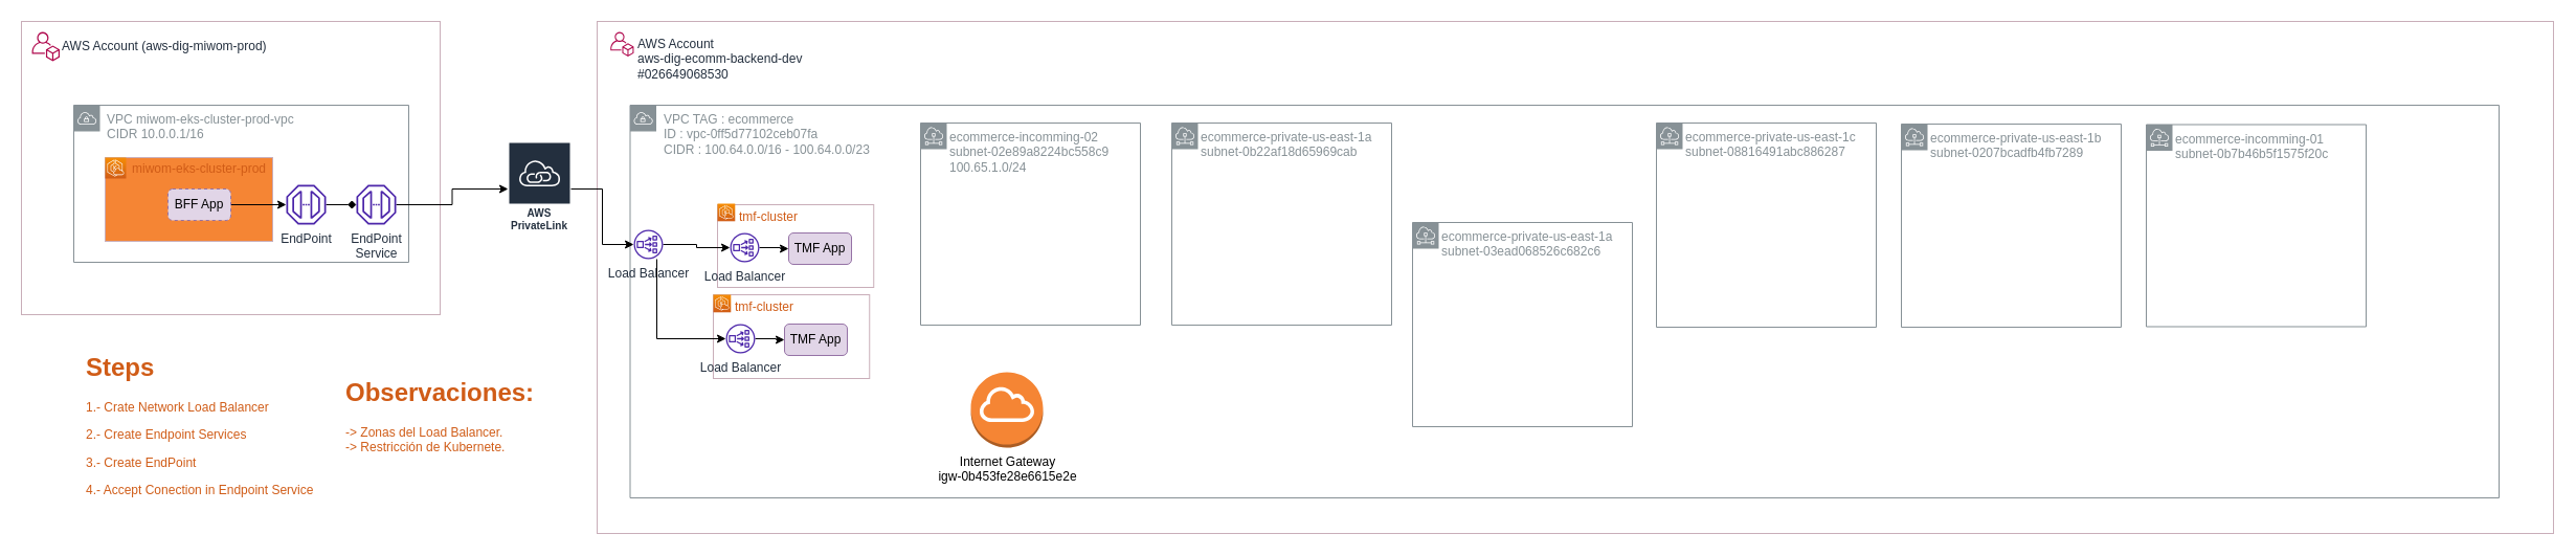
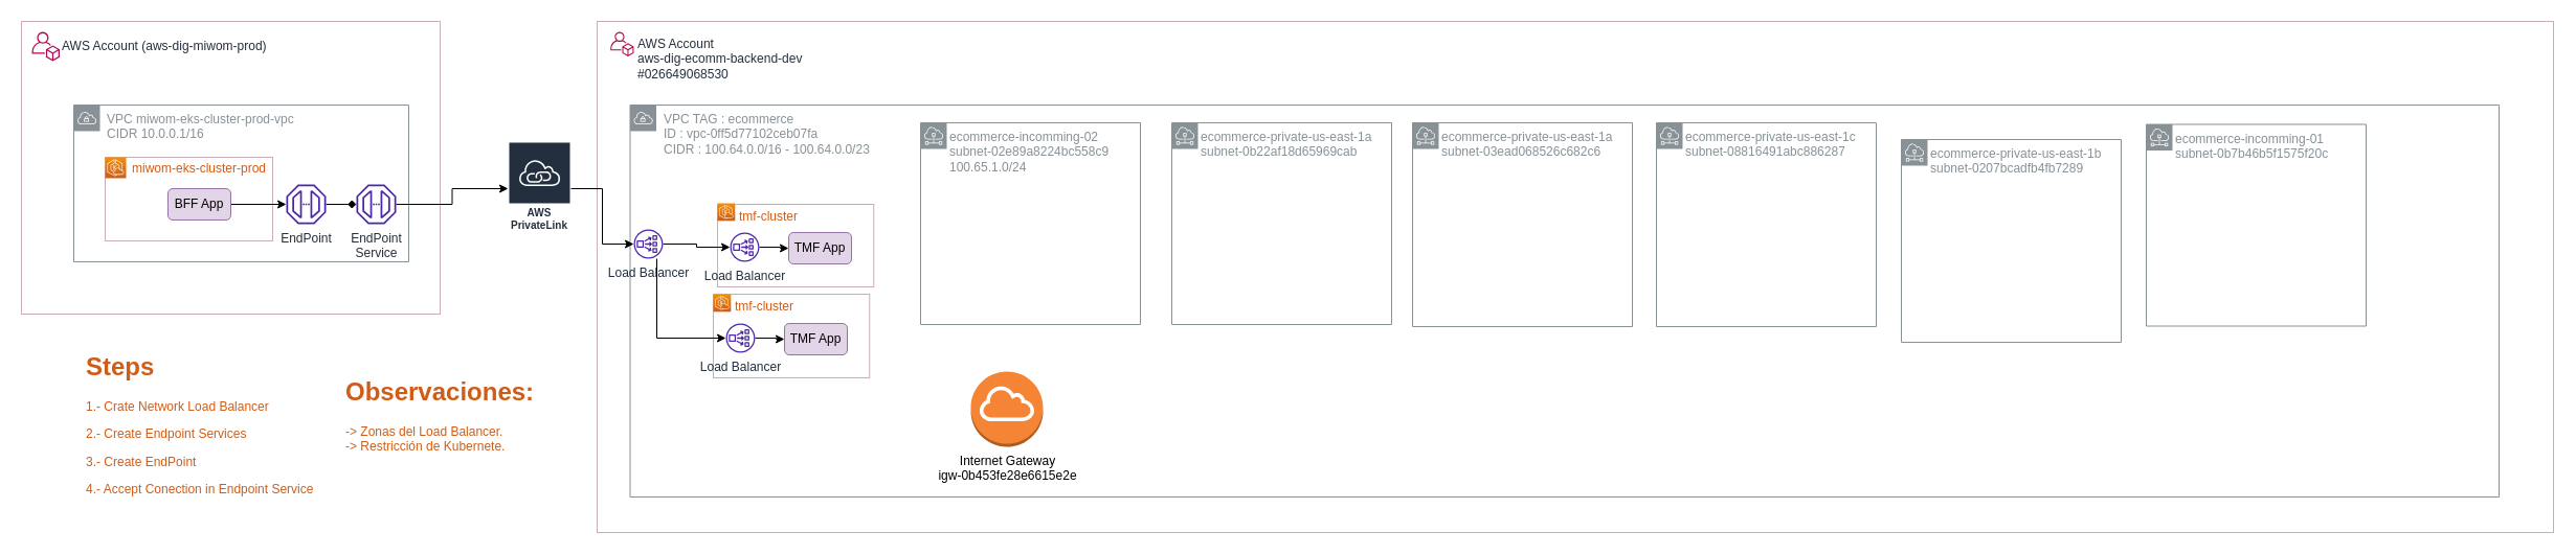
  <mxCell id="0" />
  <mxCell id="1" parent="0" />
  <mxCell id="2" value="" style="rounded=0;whiteSpace=wrap;html=1;strokeColor=#C9AEB9;" parent="1" vertex="1"><mxGeometry x="20" y="20" width="400" height="280" as="geometry" /></mxCell>
  <mxCell id="3" value="AWS Account (aws-dig-miwom-prod)" style="sketch=0;outlineConnect=0;fontColor=#232F3E;gradientColor=none;fillColor=#B0084D;strokeColor=none;dashed=0;verticalLabelPosition=middle;verticalAlign=middle;align=left;html=1;fontSize=12;fontStyle=0;aspect=fixed;pointerEvents=1;shape=mxgraph.aws4.organizations_account;labelPosition=right;" parent="1" vertex="1"><mxGeometry x="30" y="30" width="26.56" height="28" as="geometry" /></mxCell>
  <mxCell id="4" value="VPC&amp;nbsp;miwom-eks-cluster-prod-vpc &lt;br&gt;CIDR 10.0.0.1/16" style="sketch=0;outlineConnect=0;gradientColor=none;html=1;whiteSpace=wrap;fontSize=12;fontStyle=0;shape=mxgraph.aws4.group;grIcon=mxgraph.aws4.group_vpc;strokeColor=#879196;fillColor=none;verticalAlign=top;align=left;spacingLeft=30;fontColor=#879196;dashed=0;" parent="1" vertex="1"><mxGeometry x="70" y="100" width="320" height="150" as="geometry" /></mxCell>
- <mxCell id="5" value="miwom-eks-cluster-prod" style="rounded=0;whiteSpace=wrap;html=1;strokeColor=#C9AEB9;align=left;verticalAlign=top;spacing=-1;spacingLeft=27;fontColor=#D05C17;fillColor=#f58534;" parent="1" vertex="1"><mxGeometry x="100" y="150" width="160" height="80" as="geometry" /></mxCell>
+ <mxCell id="5" value="miwom-eks-cluster-prod" style="rounded=0;whiteSpace=wrap;html=1;strokeColor=#C9AEB9;align=left;verticalAlign=top;spacing=-1;spacingLeft=27;fontColor=#D05C17;" parent="1" vertex="1"><mxGeometry x="100" y="150" width="160" height="80" as="geometry" /></mxCell>
  <mxCell id="6" value="" style="sketch=0;points=[[0,0,0],[0.25,0,0],[0.5,0,0],[0.75,0,0],[1,0,0],[0,1,0],[0.25,1,0],[0.5,1,0],[0.75,1,0],[1,1,0],[0,0.25,0],[0,0.5,0],[0,0.75,0],[1,0.25,0],[1,0.5,0],[1,0.75,0]];outlineConnect=0;fontColor=#232F3E;gradientColor=#F78E04;gradientDirection=north;fillColor=#D05C17;strokeColor=#ffffff;dashed=0;verticalLabelPosition=bottom;verticalAlign=top;align=center;html=1;fontSize=12;fontStyle=0;aspect=fixed;shape=mxgraph.aws4.resourceIcon;resIcon=mxgraph.aws4.eks_cloud;" parent="1" vertex="1"><mxGeometry x="100" y="150" width="20" height="20" as="geometry" /></mxCell>
  <mxCell id="7" style="edgeStyle=orthogonalEdgeStyle;rounded=0;orthogonalLoop=1;jettySize=auto;html=1;fontColor=#D05C17;endArrow=diamond;" parent="1" source="8" target="14" edge="1"><mxGeometry relative="1" as="geometry" /></mxCell>
  <mxCell id="8" value="EndPoint" style="sketch=0;outlineConnect=0;fontColor=#232F3E;gradientColor=none;fillColor=#4D27AA;strokeColor=none;dashed=0;verticalLabelPosition=bottom;verticalAlign=top;align=center;html=1;fontSize=12;fontStyle=0;aspect=fixed;pointerEvents=1;shape=mxgraph.aws4.endpoint;" parent="1" vertex="1"><mxGeometry x="273" y="176" width="38" height="38" as="geometry" /></mxCell>
  <mxCell id="9" value="AWS PrivateLink" style="sketch=0;outlineConnect=0;fontColor=#232F3E;gradientColor=none;strokeColor=#ffffff;fillColor=#232F3E;dashed=0;verticalLabelPosition=middle;verticalAlign=bottom;align=center;html=1;whiteSpace=wrap;fontSize=10;fontStyle=1;spacing=3;shape=mxgraph.aws4.productIcon;prIcon=mxgraph.aws4.privatelink;" parent="1" vertex="1"><mxGeometry x="485" y="135" width="60" height="90" as="geometry" /></mxCell>
  <mxCell id="10" style="edgeStyle=orthogonalEdgeStyle;rounded=0;orthogonalLoop=1;jettySize=auto;html=1;" parent="1" source="11" target="8" edge="1"><mxGeometry relative="1" as="geometry" /></mxCell>
- <mxCell id="11" value="BFF App" style="rounded=1;whiteSpace=wrap;html=1;strokeColor=#9673a6;fillColor=#e1d5e7;dashed=1;" parent="1" vertex="1"><mxGeometry x="160" y="180" width="60" height="30" as="geometry" /></mxCell>
+ <mxCell id="11" value="BFF App" style="rounded=1;whiteSpace=wrap;html=1;strokeColor=#9673a6;fillColor=#e1d5e7;" parent="1" vertex="1"><mxGeometry x="160" y="180" width="60" height="30" as="geometry" /></mxCell>
  <mxCell id="12" value="&lt;h1&gt;Steps&lt;/h1&gt;&lt;p&gt;1.- Crate Network Load Balancer&lt;/p&gt;&lt;p&gt;2.- Create Endpoint Services&lt;/p&gt;&lt;p&gt;3.- Create EndPoint&lt;/p&gt;&lt;p&gt;4.- Accept Conection in Endpoint Service&amp;nbsp;&lt;/p&gt;" style="text;html=1;strokeColor=none;fillColor=none;spacing=5;spacingTop=-20;whiteSpace=wrap;overflow=hidden;rounded=0;fontColor=#D05C17;" parent="1" vertex="1"><mxGeometry x="77" y="331" width="271" height="151" as="geometry" /></mxCell>
  <mxCell id="13" style="edgeStyle=orthogonalEdgeStyle;rounded=0;orthogonalLoop=1;jettySize=auto;html=1;fontColor=#D05C17;" parent="1" source="14" target="9" edge="1"><mxGeometry relative="1" as="geometry" /></mxCell>
  <mxCell id="14" value="EndPoint&lt;br&gt;Service" style="sketch=0;outlineConnect=0;fontColor=#232F3E;gradientColor=none;fillColor=#4D27AA;strokeColor=none;dashed=0;verticalLabelPosition=bottom;verticalAlign=top;align=center;html=1;fontSize=12;fontStyle=0;aspect=fixed;pointerEvents=1;shape=mxgraph.aws4.endpoint;" parent="1" vertex="1"><mxGeometry x="340" y="176" width="38" height="38" as="geometry" /></mxCell>
  <mxCell id="15" value="" style="rounded=0;whiteSpace=wrap;html=1;strokeColor=#C9AEB9;container=0;" parent="1" vertex="1"><mxGeometry x="570" y="20" width="1869" height="489" as="geometry" /></mxCell>
  <mxCell id="16" value="AWS Account&lt;br&gt;aws-dig-ecomm-backend-dev&lt;br&gt;#026649068530" style="sketch=0;outlineConnect=0;fontColor=#232F3E;gradientColor=none;fillColor=#B0084D;strokeColor=none;dashed=0;verticalLabelPosition=middle;verticalAlign=top;align=left;html=1;fontSize=12;fontStyle=0;aspect=fixed;pointerEvents=1;shape=mxgraph.aws4.organizations_account;labelPosition=right;container=0;spacing=0;spacingLeft=4;" parent="1" vertex="1"><mxGeometry x="582.69" y="30" width="22.31" height="23.52" as="geometry" /></mxCell>
  <mxCell id="17" value="VPC TAG : ecommerce&lt;br&gt;ID :&amp;nbsp;vpc-0ff5d77102ceb07fa&lt;br&gt;CIDR : 100.64.0.0/16 -&amp;nbsp;100.64.0.0/23" style="sketch=0;outlineConnect=0;gradientColor=none;html=1;whiteSpace=wrap;fontSize=12;fontStyle=0;shape=mxgraph.aws4.group;grIcon=mxgraph.aws4.group_vpc;strokeColor=#879196;fillColor=none;verticalAlign=top;align=left;spacingLeft=30;fontColor=#879196;dashed=0;container=0;" parent="1" vertex="1"><mxGeometry x="601.5" y="100" width="1785.5" height="375" as="geometry" /></mxCell>
  <mxCell id="18" value="tmf-cluster" style="rounded=0;whiteSpace=wrap;html=1;strokeColor=#C9AEB9;align=left;verticalAlign=top;spacingLeft=21;spacing=0;fontColor=#D05C17;fontStyle=0;container=0;" parent="1" vertex="1"><mxGeometry x="685" y="195" width="149.25" height="79" as="geometry" /></mxCell>
  <mxCell id="19" value="" style="sketch=0;points=[[0,0,0],[0.25,0,0],[0.5,0,0],[0.75,0,0],[1,0,0],[0,1,0],[0.25,1,0],[0.5,1,0],[0.75,1,0],[1,1,0],[0,0.25,0],[0,0.5,0],[0,0.75,0],[1,0.25,0],[1,0.5,0],[1,0.75,0]];outlineConnect=0;fontColor=#232F3E;gradientColor=#F78E04;gradientDirection=north;fillColor=#D05C17;strokeColor=#ffffff;dashed=0;verticalLabelPosition=bottom;verticalAlign=top;align=center;html=1;fontSize=12;fontStyle=0;aspect=fixed;shape=mxgraph.aws4.resourceIcon;resIcon=mxgraph.aws4.eks_cloud;container=0;" parent="1" vertex="1"><mxGeometry x="685" y="194" width="16.8" height="16.8" as="geometry" /></mxCell>
  <mxCell id="20" style="edgeStyle=orthogonalEdgeStyle;rounded=0;orthogonalLoop=1;jettySize=auto;html=1;" parent="1" source="21" target="26" edge="1"><mxGeometry relative="1" as="geometry" /></mxCell>
  <mxCell id="21" value="Load Balancer" style="sketch=0;outlineConnect=0;fontColor=#232F3E;gradientColor=none;fillColor=#4D27AA;strokeColor=none;dashed=0;verticalLabelPosition=bottom;verticalAlign=top;align=center;html=1;fontSize=12;fontStyle=0;aspect=fixed;pointerEvents=1;shape=mxgraph.aws4.network_load_balancer;container=0;" parent="1" vertex="1"><mxGeometry x="605" y="219" width="28" height="28" as="geometry" /></mxCell>
  <mxCell id="22" value="TMF App" style="rounded=1;whiteSpace=wrap;html=1;strokeColor=#9673a6;container=0;fillColor=#e1d5e7;" parent="1" vertex="1"><mxGeometry x="753" y="222" width="60" height="30" as="geometry" /></mxCell>
  <mxCell id="23" style="edgeStyle=orthogonalEdgeStyle;rounded=0;orthogonalLoop=1;jettySize=auto;html=1;" parent="1" source="9" target="21" edge="1"><mxGeometry relative="1" as="geometry" /></mxCell>
  <mxCell id="24" value="&lt;h1&gt;Observaciones:&lt;/h1&gt;&lt;div&gt;-&amp;gt; Zonas del Load Balancer.&lt;/div&gt;&lt;div&gt;-&amp;gt; Restricción de Kubernete.&lt;/div&gt;" style="text;html=1;strokeColor=none;fillColor=none;spacing=5;spacingTop=-20;whiteSpace=wrap;overflow=hidden;rounded=0;fontColor=#D05C17;" parent="1" vertex="1"><mxGeometry x="325" y="355" width="271" height="151" as="geometry" /></mxCell>
  <mxCell id="25" style="edgeStyle=orthogonalEdgeStyle;rounded=0;orthogonalLoop=1;jettySize=auto;html=1;fontColor=#D05C17;" parent="1" source="26" target="22" edge="1"><mxGeometry relative="1" as="geometry" /></mxCell>
  <mxCell id="26" value="Load Balancer" style="sketch=0;outlineConnect=0;fontColor=#232F3E;gradientColor=none;fillColor=#4D27AA;strokeColor=none;dashed=0;verticalLabelPosition=bottom;verticalAlign=top;align=center;html=1;fontSize=12;fontStyle=0;aspect=fixed;pointerEvents=1;shape=mxgraph.aws4.network_load_balancer;container=0;" parent="1" vertex="1"><mxGeometry x="697" y="222" width="28" height="28" as="geometry" /></mxCell>
  <mxCell id="27" value="tmf-cluster" style="rounded=0;whiteSpace=wrap;html=1;strokeColor=#C9AEB9;align=left;verticalAlign=top;spacingLeft=21;spacing=0;fontColor=#D05C17;fontStyle=0;container=0;" parent="1" vertex="1"><mxGeometry x="681" y="281" width="149.25" height="80" as="geometry" /></mxCell>
  <mxCell id="28" value="" style="sketch=0;points=[[0,0,0],[0.25,0,0],[0.5,0,0],[0.75,0,0],[1,0,0],[0,1,0],[0.25,1,0],[0.5,1,0],[0.75,1,0],[1,1,0],[0,0.25,0],[0,0.5,0],[0,0.75,0],[1,0.25,0],[1,0.5,0],[1,0.75,0]];outlineConnect=0;fontColor=#232F3E;gradientColor=#F78E04;gradientDirection=north;fillColor=#D05C17;strokeColor=#ffffff;dashed=0;verticalLabelPosition=bottom;verticalAlign=top;align=center;html=1;fontSize=12;fontStyle=0;aspect=fixed;shape=mxgraph.aws4.resourceIcon;resIcon=mxgraph.aws4.eks_cloud;container=0;" parent="1" vertex="1"><mxGeometry x="681" y="281" width="16.8" height="16.8" as="geometry" /></mxCell>
  <mxCell id="29" value="TMF App" style="rounded=1;whiteSpace=wrap;html=1;strokeColor=#9673a6;container=0;fillColor=#e1d5e7;" parent="1" vertex="1"><mxGeometry x="749" y="309" width="60" height="30" as="geometry" /></mxCell>
  <mxCell id="30" style="edgeStyle=orthogonalEdgeStyle;rounded=0;orthogonalLoop=1;jettySize=auto;html=1;fontColor=#D05C17;" parent="1" source="31" target="29" edge="1"><mxGeometry relative="1" as="geometry" /></mxCell>
  <mxCell id="31" value="Load Balancer" style="sketch=0;outlineConnect=0;fontColor=#232F3E;gradientColor=none;fillColor=#4D27AA;strokeColor=none;dashed=0;verticalLabelPosition=bottom;verticalAlign=top;align=center;html=1;fontSize=12;fontStyle=0;aspect=fixed;pointerEvents=1;shape=mxgraph.aws4.network_load_balancer;container=0;" parent="1" vertex="1"><mxGeometry x="693" y="309" width="28" height="28" as="geometry" /></mxCell>
  <mxCell id="32" style="edgeStyle=orthogonalEdgeStyle;rounded=0;orthogonalLoop=1;jettySize=auto;html=1;fontColor=#D05C17;" parent="1" source="21" target="31" edge="1"><mxGeometry relative="1" as="geometry"><Array as="points"><mxPoint x="627" y="323" /></Array></mxGeometry></mxCell>
  <mxCell id="33" value="ecommerce-incomming-02&lt;br&gt;subnet-02e89a8224bc558c9&lt;br&gt;100.65.1.0/24" style="sketch=0;outlineConnect=0;gradientColor=none;html=1;whiteSpace=wrap;fontSize=12;fontStyle=0;shape=mxgraph.aws4.group;grIcon=mxgraph.aws4.group_subnet;strokeColor=#879196;fillColor=none;verticalAlign=top;align=left;spacingLeft=26;fontColor=#879196;dashed=0;" parent="1" vertex="1"><mxGeometry x="879" y="117" width="210" height="193" as="geometry" /></mxCell>
  <mxCell id="34" value="ecommerce-private-us-east-1a&lt;br&gt;subnet-0b22af18d65969cab" style="sketch=0;outlineConnect=0;gradientColor=none;html=1;whiteSpace=wrap;fontSize=12;fontStyle=0;shape=mxgraph.aws4.group;grIcon=mxgraph.aws4.group_subnet;strokeColor=#879196;fillColor=none;verticalAlign=top;align=left;spacingLeft=26;fontColor=#879196;dashed=0;" parent="1" vertex="1"><mxGeometry x="1119" y="117" width="210" height="193" as="geometry" /></mxCell>
- <mxCell id="35" value="ecommerce-private-us-east-1a&lt;br&gt;subnet-03ead068526c682c6" style="sketch=0;outlineConnect=0;gradientColor=none;html=1;whiteSpace=wrap;fontSize=12;fontStyle=0;shape=mxgraph.aws4.group;grIcon=mxgraph.aws4.group_subnet;strokeColor=#879196;fillColor=none;verticalAlign=top;align=left;spacingLeft=26;fontColor=#879196;dashed=0;" parent="1" vertex="1"><mxGeometry x="1349" y="212" width="210" height="195" as="geometry" /></mxCell>
+ <mxCell id="35" value="ecommerce-private-us-east-1a&lt;br&gt;subnet-03ead068526c682c6" style="sketch=0;outlineConnect=0;gradientColor=none;html=1;whiteSpace=wrap;fontSize=12;fontStyle=0;shape=mxgraph.aws4.group;grIcon=mxgraph.aws4.group_subnet;strokeColor=#879196;fillColor=none;verticalAlign=top;align=left;spacingLeft=26;fontColor=#879196;dashed=0;" parent="1" vertex="1"><mxGeometry x="1349" y="117" width="210" height="195" as="geometry" /></mxCell>
  <mxCell id="36" value="ecommerce-private-us-east-1c&lt;br&gt;subnet-08816491abc886287" style="sketch=0;outlineConnect=0;gradientColor=none;html=1;whiteSpace=wrap;fontSize=12;fontStyle=0;shape=mxgraph.aws4.group;grIcon=mxgraph.aws4.group_subnet;strokeColor=#879196;fillColor=none;verticalAlign=top;align=left;spacingLeft=26;fontColor=#879196;dashed=0;" parent="1" vertex="1"><mxGeometry x="1582" y="117" width="210" height="195" as="geometry" /></mxCell>
- <mxCell id="37" value="ecommerce-private-us-east-1b&lt;br&gt;subnet-0207bcadfb4fb7289" style="sketch=0;outlineConnect=0;gradientColor=none;html=1;whiteSpace=wrap;fontSize=12;fontStyle=0;shape=mxgraph.aws4.group;grIcon=mxgraph.aws4.group_subnet;strokeColor=#879196;fillColor=none;verticalAlign=top;align=left;spacingLeft=26;fontColor=#879196;dashed=0;" parent="1" vertex="1"><mxGeometry x="1816" y="118" width="210" height="194" as="geometry" /></mxCell>
+ <mxCell id="37" value="ecommerce-private-us-east-1b&lt;br&gt;subnet-0207bcadfb4fb7289" style="sketch=0;outlineConnect=0;gradientColor=none;html=1;whiteSpace=wrap;fontSize=12;fontStyle=0;shape=mxgraph.aws4.group;grIcon=mxgraph.aws4.group_subnet;strokeColor=#879196;fillColor=none;verticalAlign=top;align=left;spacingLeft=26;fontColor=#879196;dashed=0;" parent="1" vertex="1"><mxGeometry x="1816" y="133" width="210" height="194" as="geometry" /></mxCell>
  <mxCell id="38" value="ecommerce-incomming-01&lt;br&gt;subnet-0b7b46b5f1575f20c" style="sketch=0;outlineConnect=0;gradientColor=none;html=1;whiteSpace=wrap;fontSize=12;fontStyle=0;shape=mxgraph.aws4.group;grIcon=mxgraph.aws4.group_subnet;strokeColor=#879196;fillColor=none;verticalAlign=top;align=left;spacingLeft=26;fontColor=#879196;dashed=0;" parent="1" vertex="1"><mxGeometry x="2050" y="118.5" width="210" height="193" as="geometry" /></mxCell>
  <mxCell id="39" value="Internet Gateway&lt;br&gt;igw-0b453fe28e6615e2e" style="outlineConnect=0;dashed=0;verticalLabelPosition=bottom;verticalAlign=top;align=center;html=1;shape=mxgraph.aws3.internet_gateway;fillColor=#F58534;gradientColor=none;" parent="1" vertex="1"><mxGeometry x="927" y="355" width="69" height="72" as="geometry" /></mxCell>
